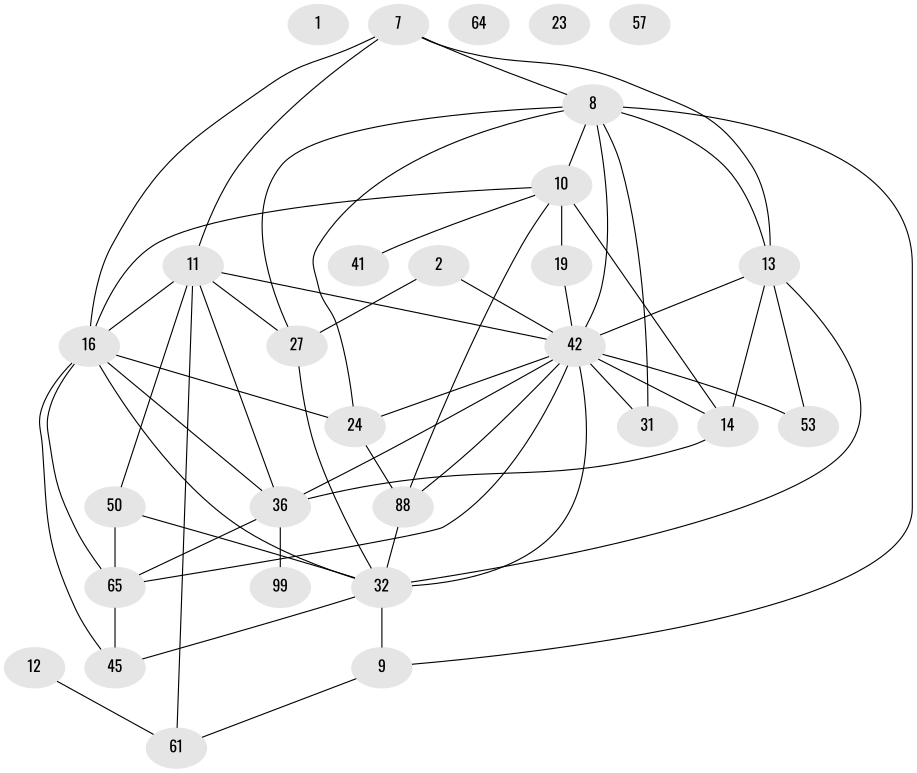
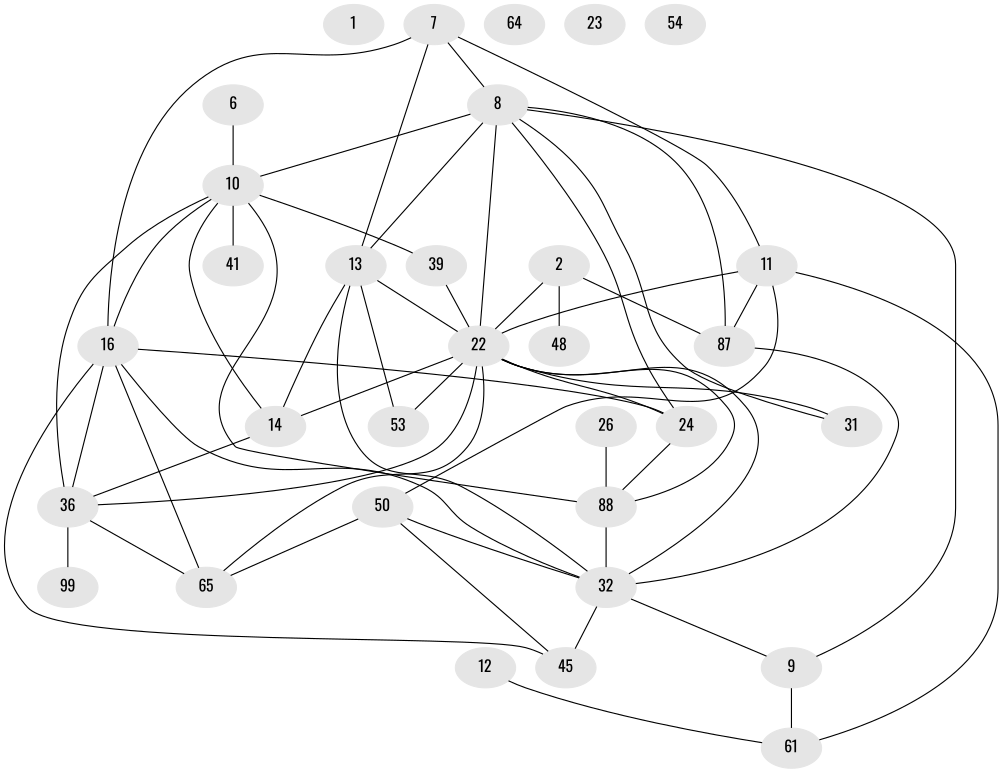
  graph {
    fontname=Oswald
    node [color=gray90 fontname=Oswald style=filled]
    edge [fontname=Oswald]
    1 [super="+44"]
-   22 [super="+33" label=42]
+   22 [super="+33"]
    24 [super="+66+47"]
    31
    14 [super="+57"]
    n6 [label=88 super="+46+58"]
    36 [super="+38+41"]
    32 [super="+60"]
    53
    65
    2
-   27 [super="+30"]
+   27 [super="+30" label=87]
+   48
    n14 [label=7 super="+7"]
    n15 [label=8 super="+8"]
    11 [super="+25"]
    13 [super="+63"]
    16 [super="+17"]
    9
    10 [super="+15"]
    61 [super="+67"]
    n22 [label=50 super="+71"]
    n23 [label=45]
-   19
+   19 [label=39]
    n25 [label=41]
+   6 [super="+51"]
    n27 [label=99]
    12
+   26
    n30 [label=64]
    n31 [label=23]
-   54 [label=57]
+   54
    22 -- 24 [weight=4]
    22 -- 31
    22 -- 14 [weight=2]
    22 -- n6
    22 -- 36
    22 -- 32
    22 -- 53
    22 -- 65
    24 -- n6
    14 -- 36
    n6 -- 32 [weight=2]
    36 -- 65
    36 -- n27
    32 -- 9
    32 -- n23
    2 -- 22
    2 -- 27
+   2 -- 48
    27 -- 32
    n14 -- n15 [weight=2]
    n14 -- 11
    n14 -- 13
    n14 -- 16 [weight=2]
    n15 -- 22 [weight=3]
    n15 -- 24
    n15 -- 31
    n15 -- 27
    n15 -- 13
    n15 -- 9
    n15 -- 10 [weight=2]
    11 -- 22 [weight=2]
-   11 -- 36 [weight=2]
+   10 -- 36 [weight=2]
    11 -- 27
-   11 -- 16
    11 -- 61
    11 -- n22 [weight=2]
    13 -- 22 [weight=3]
    13 -- 14
    13 -- 32
    13 -- 53
    16 -- 24
    16 -- 36
    16 -- 32
    16 -- 65
    16 -- n23
    9 -- 61
    10 -- 14
    10 -- n6
    10 -- 16
    10 -- 19
    10 -- n25
    n22 -- 32
    n22 -- 65
-   65 -- n23
+   n22 -- n23
    19 -- 22
+   6 -- 10
    12 -- 61
+   26 -- n6
  }
